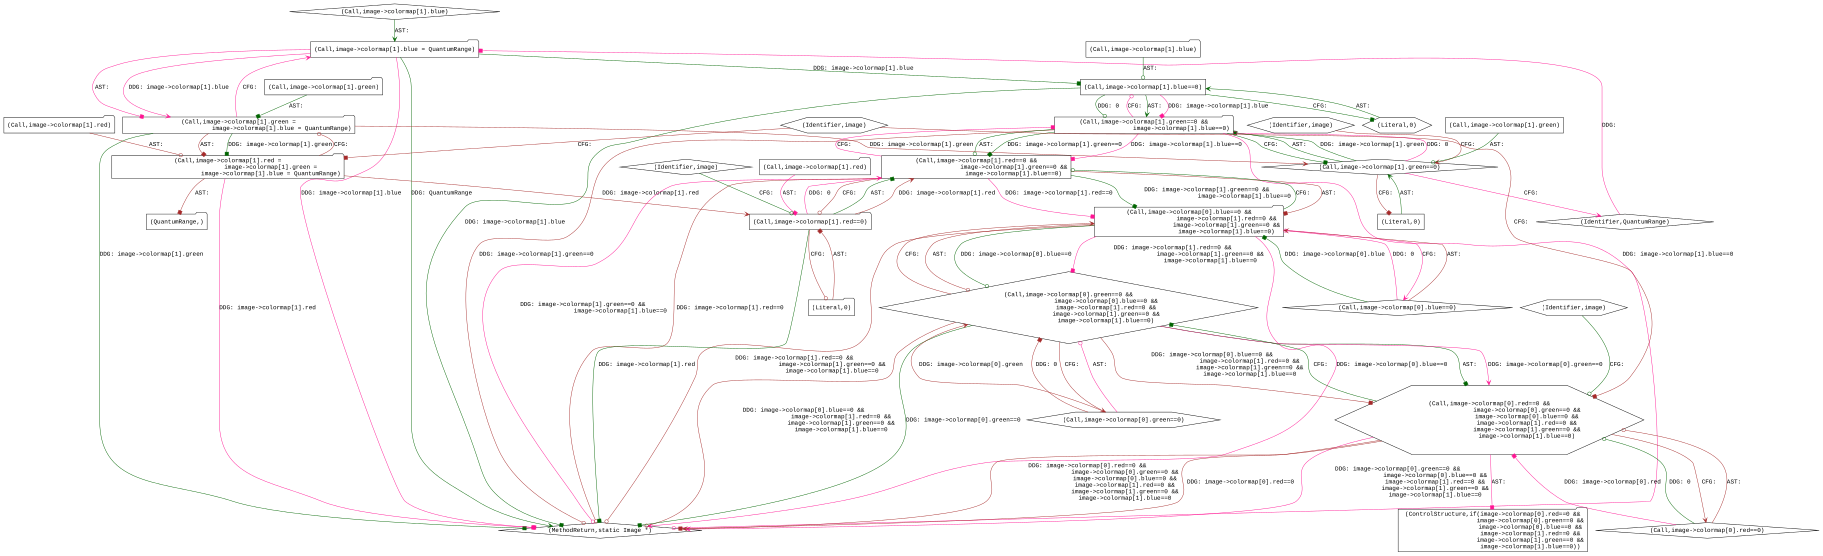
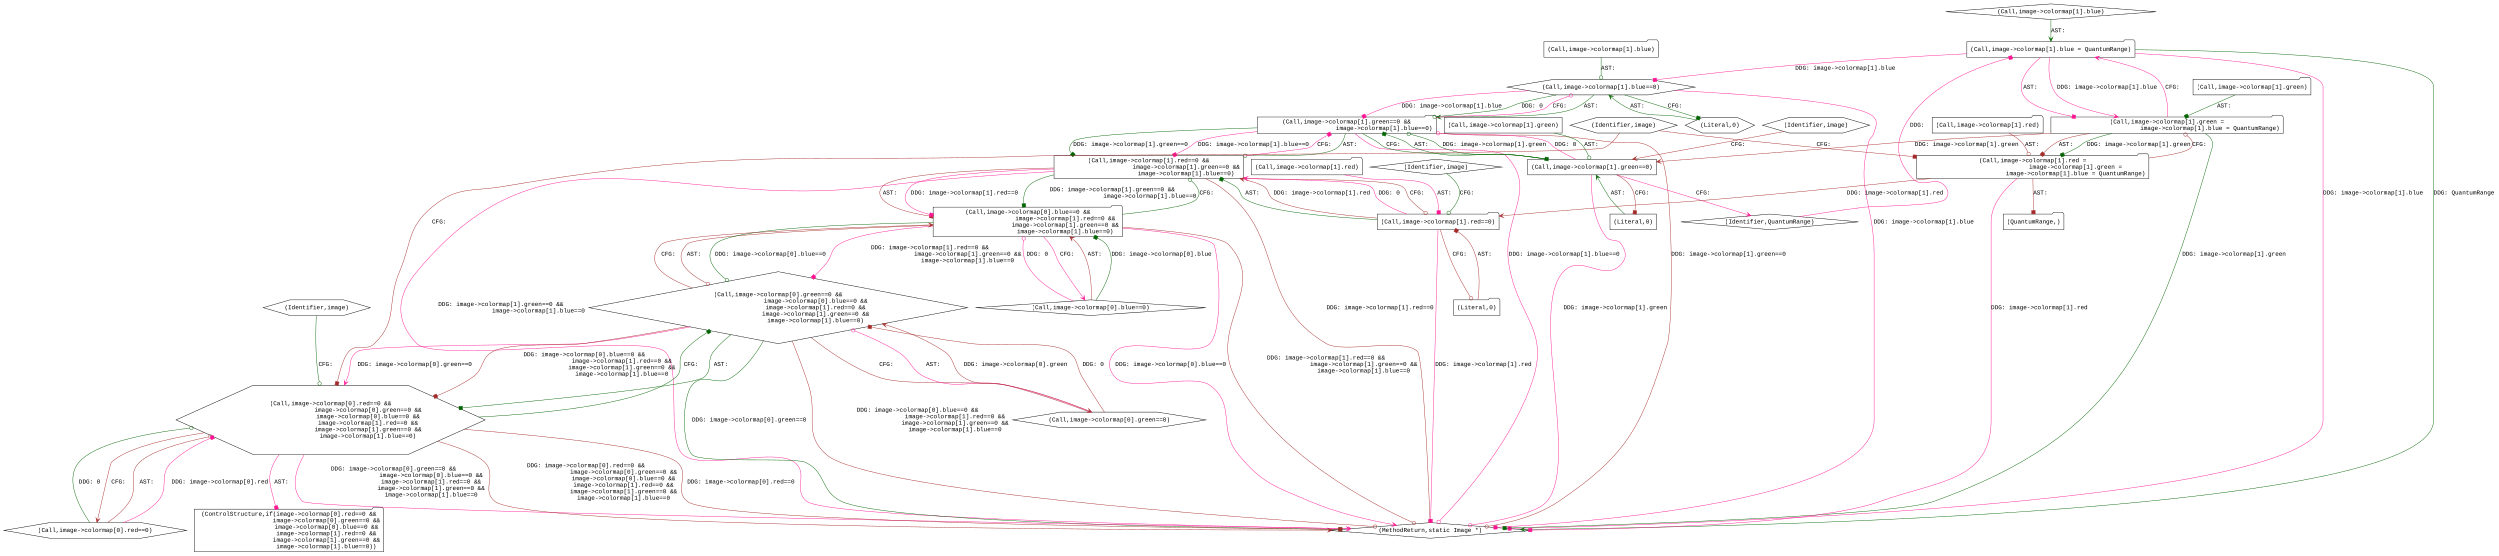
  digraph {
    fontname="Liberation Mono"
    node [fontname="Liberation Mono" shape=folder]
    edge [arrowhead=box color=deeppink fontname="Liberation Mono"]
    n1 [label="(Call,image->colormap[1].blue = QuantumRange)"]
-   n2 [label="(Call,image->colormap[1].blue==0)" shape=box]
+   n2 [label="(Call,image->colormap[1].blue==0)" shape=hexagon]
    n3 [label="(Call,image->colormap[1].green =\n                        image->colormap[1].blue = QuantumRange)"]
    n4 [label="(MethodReturn,static Image *)" shape=diamond]
    n5 [label="(Call,image->colormap[1].green==0 &&\n                     image->colormap[1].blue==0)"]
    n6 [label="(Literal,0)" shape=hexagon]
-   n7 [label="(Call,image->colormap[1].green==0)" shape=diamond]
+   n7 [label="(Call,image->colormap[1].green==0)" shape=box]
    n8 [label="(Call,image->colormap[1].red =\n                        image->colormap[1].green =\n                        image->colormap[1].blue = QuantumRange)"]
    n9 [label="(Identifier,QuantumRange)" shape=diamond]
    n10 [label="(Call,image->colormap[1].red==0 &&\n                     image->colormap[1].green==0 &&\n                     image->colormap[1].blue==0)" shape=box]
    n11 [label="(Call,image->colormap[0].blue==0 &&\n                     image->colormap[1].red==0 &&\n                     image->colormap[1].green==0 &&\n                     image->colormap[1].blue==0)"]
    n12 [label="(Call,image->colormap[1].red==0)"]
    n13 [label="(Literal,0)" shape=box]
    n14 [label="(Call,image->colormap[0].green==0 &&\n                     image->colormap[0].blue==0 &&\n                     image->colormap[1].red==0 &&\n                     image->colormap[1].green==0 &&\n                     image->colormap[1].blue==0)" shape=diamond]
    n15 [label="(Call,image->colormap[0].blue==0)" shape=diamond]
    n16 [label="(Literal,0)"]
    n17 [label="(Call,image->colormap[0].red==0 &&\n                     image->colormap[0].green==0 &&\n                     image->colormap[0].blue==0 &&\n                     image->colormap[1].red==0 &&\n                     image->colormap[1].green==0 &&\n                     image->colormap[1].blue==0)" shape=hexagon]
    n18 [label="(Call,image->colormap[0].green==0)" shape=hexagon]
    n19 [label="(ControlStructure,if(image->colormap[0].red==0 &&\n                     image->colormap[0].green==0 &&\n                     image->colormap[0].blue==0 &&\n                     image->colormap[1].red==0 &&\n                     image->colormap[1].green==0 &&\n                     image->colormap[1].blue==0))"]
-   n20 [label="(Call,image->colormap[0].red==0)" shape=diamond]
+   n20 [label="(Call,image->colormap[0].red==0)" shape=hexagon]
    n21 [label="(QuantumRange,)"]
    n22 [label="(Identifier,image)" shape=hexagon]
    n23 [label="(Identifier,image)" shape=hexagon]
    n24 [label="(Identifier,image)" shape=hexagon]
    n25 [label="(Call,image->colormap[1].red)"]
    n26 [label="(Call,image->colormap[1].green)" shape=box]
    n27 [label="(Identifier,image)" shape=diamond]
    n28 [label="(Call,image->colormap[1].blue)"]
    n29 [label="(Call,image->colormap[1].red)"]
    n30 [label="(Call,image->colormap[1].green)"]
    n31 [label="(Call,image->colormap[1].blue)" shape=diamond]
-   n1 -> n2 [color=darkgreen label="DDG: image->colormap[1].blue"]
+   n1 -> n2 [label="DDG: image->colormap[1].blue"]
    n1 -> n3 [label="AST: "]
    n1 -> n3 [arrowhead=vee label="DDG: image->colormap[1].blue"]
    n1 -> n4 [label="DDG: image->colormap[1].blue"]
    n1 -> n4 [arrowhead=vee color=darkgreen label="DDG: QuantumRange"]
-   n2 -> n4 [color=darkgreen label="DDG: image->colormap[1].blue"]
+   n2 -> n4 [label="DDG: image->colormap[1].blue"]
    n2 -> n5 [arrowhead=vee color=darkgreen label="AST: "]
    n2 -> n5 [label="DDG: image->colormap[1].blue"]
    n2 -> n5 [arrowhead=odot color=darkgreen label="DDG: 0"]
    n2 -> n6 [color=darkgreen label="CFG: "]
    n3 -> n1 [arrowhead=vee label="CFG: "]
    n3 -> n4 [color=darkgreen label="DDG: image->colormap[1].green"]
    n3 -> n7 [arrowhead=vee color=brown label="DDG: image->colormap[1].green"]
    n3 -> n8 [color=brown label="AST: "]
    n3 -> n8 [color=darkgreen label="DDG: image->colormap[1].green"]
    n5 -> n2 [arrowhead=odot label="CFG: "]
    n5 -> n4 [arrowhead=odot label="DDG: image->colormap[1].blue==0"]
    n5 -> n4 [arrowhead=odot color=brown label="DDG: image->colormap[1].green==0"]
    n5 -> n7 [color=darkgreen label="CFG: "]
    n5 -> n10 [arrowhead=odot color=darkgreen label="AST: "]
    n5 -> n10 [color=darkgreen label="DDG: image->colormap[1].green==0"]
    n5 -> n10 [label="DDG: image->colormap[1].blue==0"]
    n6 -> n2 [arrowhead=vee color=darkgreen label="AST: "]
+   n7 -> n4 [arrowhead=odot label="DDG: image->colormap[1].green"]
    n7 -> n5 [color=darkgreen label="AST: "]
    n7 -> n5 [arrowhead=odot color=darkgreen label="DDG: image->colormap[1].green"]
    n7 -> n5 [arrowhead=odot label="DDG: 0"]
    n7 -> n9 [arrowhead=vee label="CFG: "]
    n7 -> n13 [color=brown label="CFG: "]
    n8 -> n3 [arrowhead=odot color=brown label="CFG: "]
    n8 -> n4 [label="DDG: image->colormap[1].red"]
    n8 -> n12 [arrowhead=vee color=brown label="DDG: image->colormap[1].red"]
    n8 -> n21 [color=brown label="AST: "]
    n9 -> n1 [label="DDG: "]
    n10 -> n4 [arrowhead=odot label="DDG: image->colormap[1].green==0 &&\n                     image->colormap[1].blue==0"]
    n10 -> n4 [arrowhead=odot color=brown label="DDG: image->colormap[1].red==0"]
    n10 -> n5 [label="CFG: "]
    n10 -> n11 [color=brown label="AST: "]
    n10 -> n11 [label="DDG: image->colormap[1].red==0"]
    n10 -> n11 [color=darkgreen label="DDG: image->colormap[1].green==0 &&\n                     image->colormap[1].blue==0"]
    n10 -> n12 [arrowhead=odot color=brown label="CFG: "]
    n11 -> n4 [arrowhead=odot color=brown label="DDG: image->colormap[1].red==0 &&\n                     image->colormap[1].green==0 &&\n                     image->colormap[1].blue==0"]
    n11 -> n4 [arrowhead=vee label="DDG: image->colormap[0].blue==0"]
    n11 -> n10 [arrowhead=odot color=darkgreen label="CFG: "]
    n11 -> n14 [arrowhead=odot color=brown label="AST: "]
    n11 -> n14 [arrowhead=odot color=darkgreen label="DDG: image->colormap[0].blue==0"]
    n11 -> n14 [label="DDG: image->colormap[1].red==0 &&\n                     image->colormap[1].green==0 &&\n                     image->colormap[1].blue==0"]
    n11 -> n15 [arrowhead=vee label="CFG: "]
-   n12 -> n4 [color=darkgreen label="DDG: image->colormap[1].red"]
+   n12 -> n4 [label="DDG: image->colormap[1].red"]
    n12 -> n10 [color=darkgreen label="AST: "]
    n12 -> n10 [arrowhead=vee color=brown label="DDG: image->colormap[1].red"]
    n12 -> n10 [arrowhead=vee label="DDG: 0"]
    n12 -> n16 [arrowhead=odot color=brown label="CFG: "]
    n13 -> n7 [arrowhead=vee color=darkgreen label="AST: "]
    n14 -> n4 [arrowhead=odot color=brown label="DDG: image->colormap[0].blue==0 &&\n                     image->colormap[1].red==0 &&\n                     image->colormap[1].green==0 &&\n                     image->colormap[1].blue==0"]
    n14 -> n4 [color=darkgreen label="DDG: image->colormap[0].green==0"]
    n14 -> n11 [arrowhead=vee color=brown label="CFG: "]
    n14 -> n17 [color=darkgreen label="AST: "]
    n14 -> n17 [arrowhead=vee label="DDG: image->colormap[0].green==0"]
    n14 -> n17 [color=brown label="DDG: image->colormap[0].blue==0 &&\n                     image->colormap[1].red==0 &&\n                     image->colormap[1].green==0 &&\n                     image->colormap[1].blue==0"]
    n14 -> n18 [arrowhead=vee color=brown label="CFG: "]
    n15 -> n11 [arrowhead=vee color=brown label="AST: "]
    n15 -> n11 [color=darkgreen label="DDG: image->colormap[0].blue"]
    n15 -> n11 [arrowhead=odot label="DDG: 0"]
    n16 -> n12 [color=brown label="AST: "]
    n17 -> n4 [arrowhead=vee label="DDG: image->colormap[0].green==0 &&\n                     image->colormap[0].blue==0 &&\n                     image->colormap[1].red==0 &&\n                     image->colormap[1].green==0 &&\n                     image->colormap[1].blue==0"]
    n17 -> n4 [arrowhead=vee color=brown label="DDG: image->colormap[0].red==0 &&\n                     image->colormap[0].green==0 &&\n                     image->colormap[0].blue==0 &&\n                     image->colormap[1].red==0 &&\n                     image->colormap[1].green==0 &&\n                     image->colormap[1].blue==0"]
    n17 -> n4 [color=brown label="DDG: image->colormap[0].red==0"]
    n17 -> n14 [color=darkgreen label="CFG: "]
    n17 -> n19 [label="AST: "]
    n17 -> n20 [arrowhead=vee color=brown label="CFG: "]
    n18 -> n14 [arrowhead=odot label="AST: "]
    n18 -> n14 [arrowhead=vee color=brown label="DDG: image->colormap[0].green"]
    n18 -> n14 [color=brown label="DDG: 0"]
    n20 -> n17 [arrowhead=odot color=brown label="AST: "]
    n20 -> n17 [label="DDG: image->colormap[0].red"]
    n20 -> n17 [arrowhead=odot color=darkgreen label="DDG: 0"]
    n22 -> n17 [arrowhead=odot color=darkgreen label="CFG: "]
    n23 -> n7 [arrowhead=vee color=brown label="CFG: "]
    n24 -> n8 [color=brown label="CFG: "]
    n24 -> n17 [color=brown label="CFG: "]
    n25 -> n12 [label="AST: "]
    n26 -> n7 [arrowhead=odot color=darkgreen label="AST: "]
    n27 -> n12 [arrowhead=odot color=darkgreen label="CFG: "]
    n28 -> n2 [arrowhead=odot color=darkgreen label="AST: "]
    n29 -> n8 [arrowhead=odot color=brown label="AST: "]
    n30 -> n3 [color=darkgreen label="AST: "]
    n31 -> n1 [arrowhead=vee color=darkgreen label="AST: "]
  }
